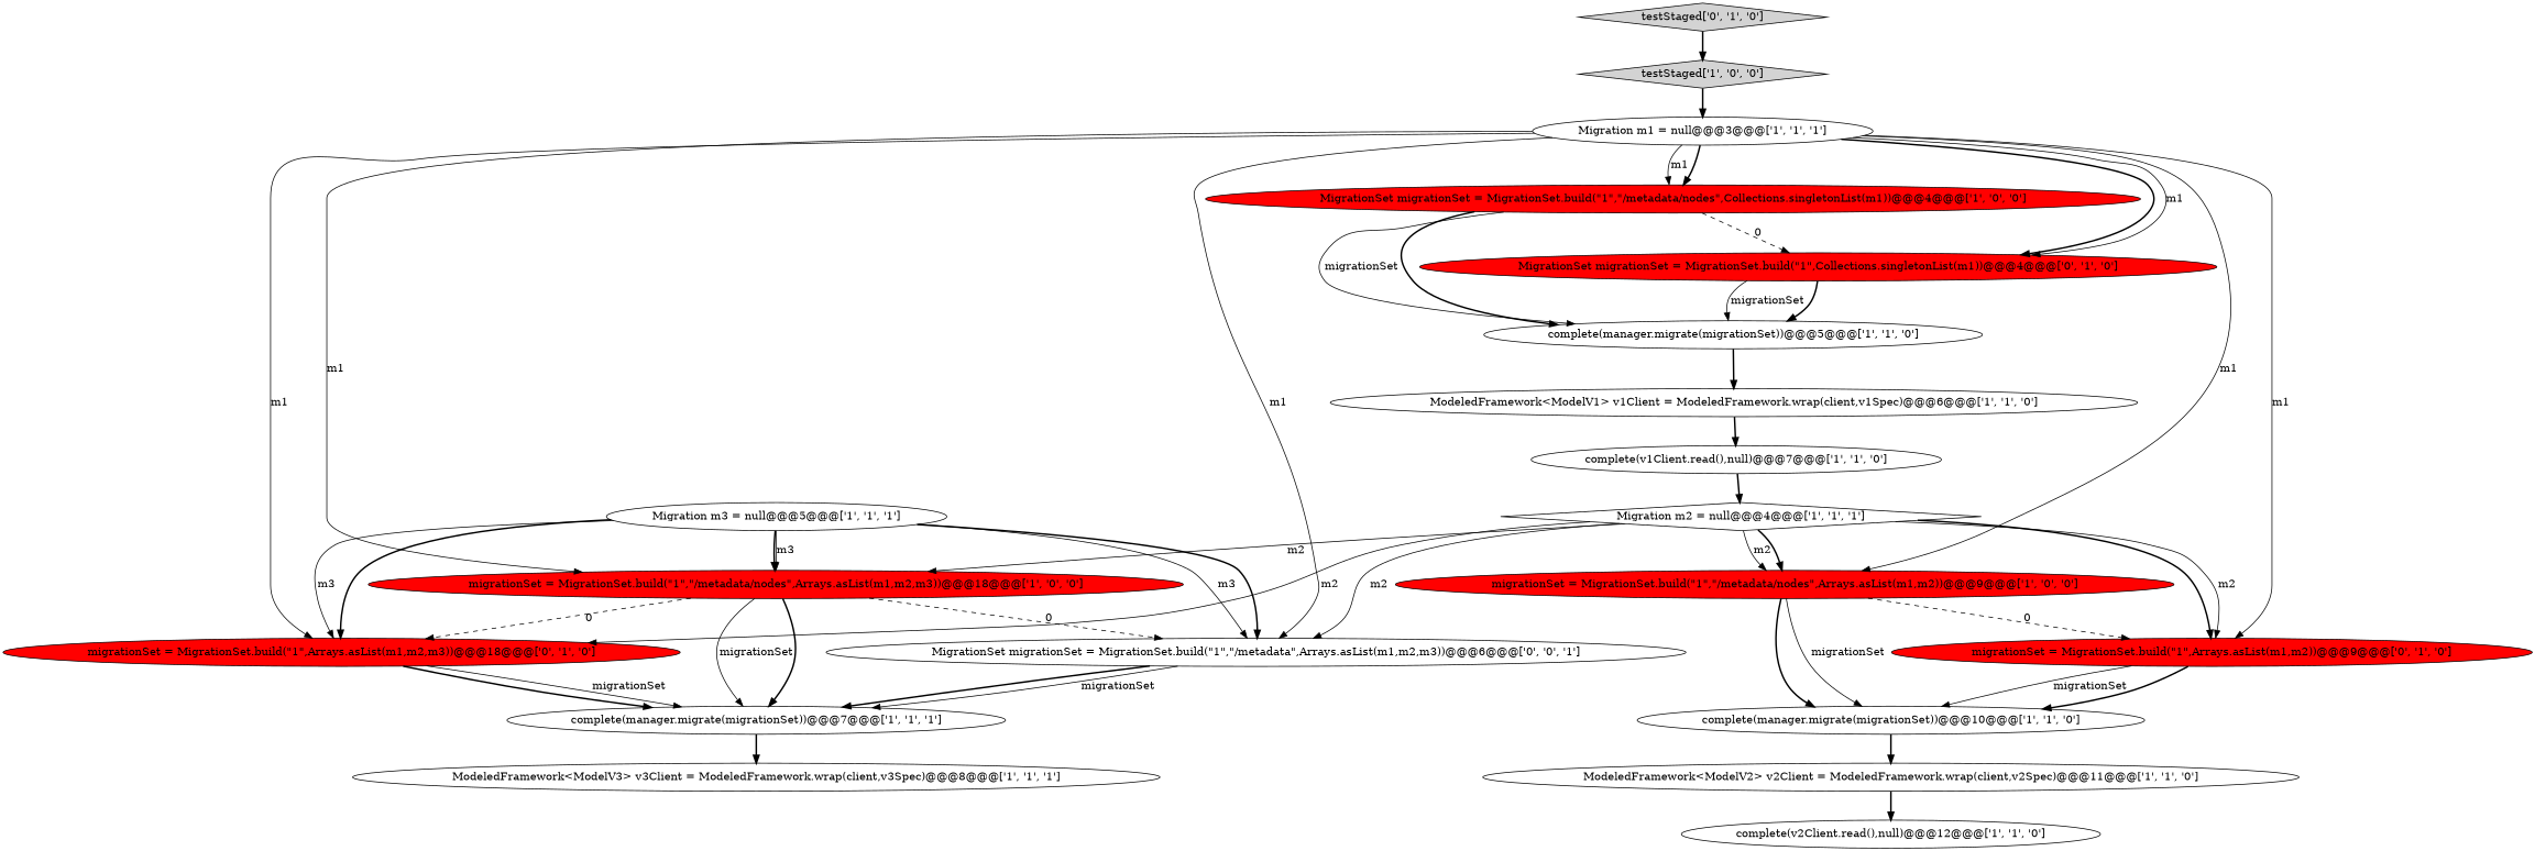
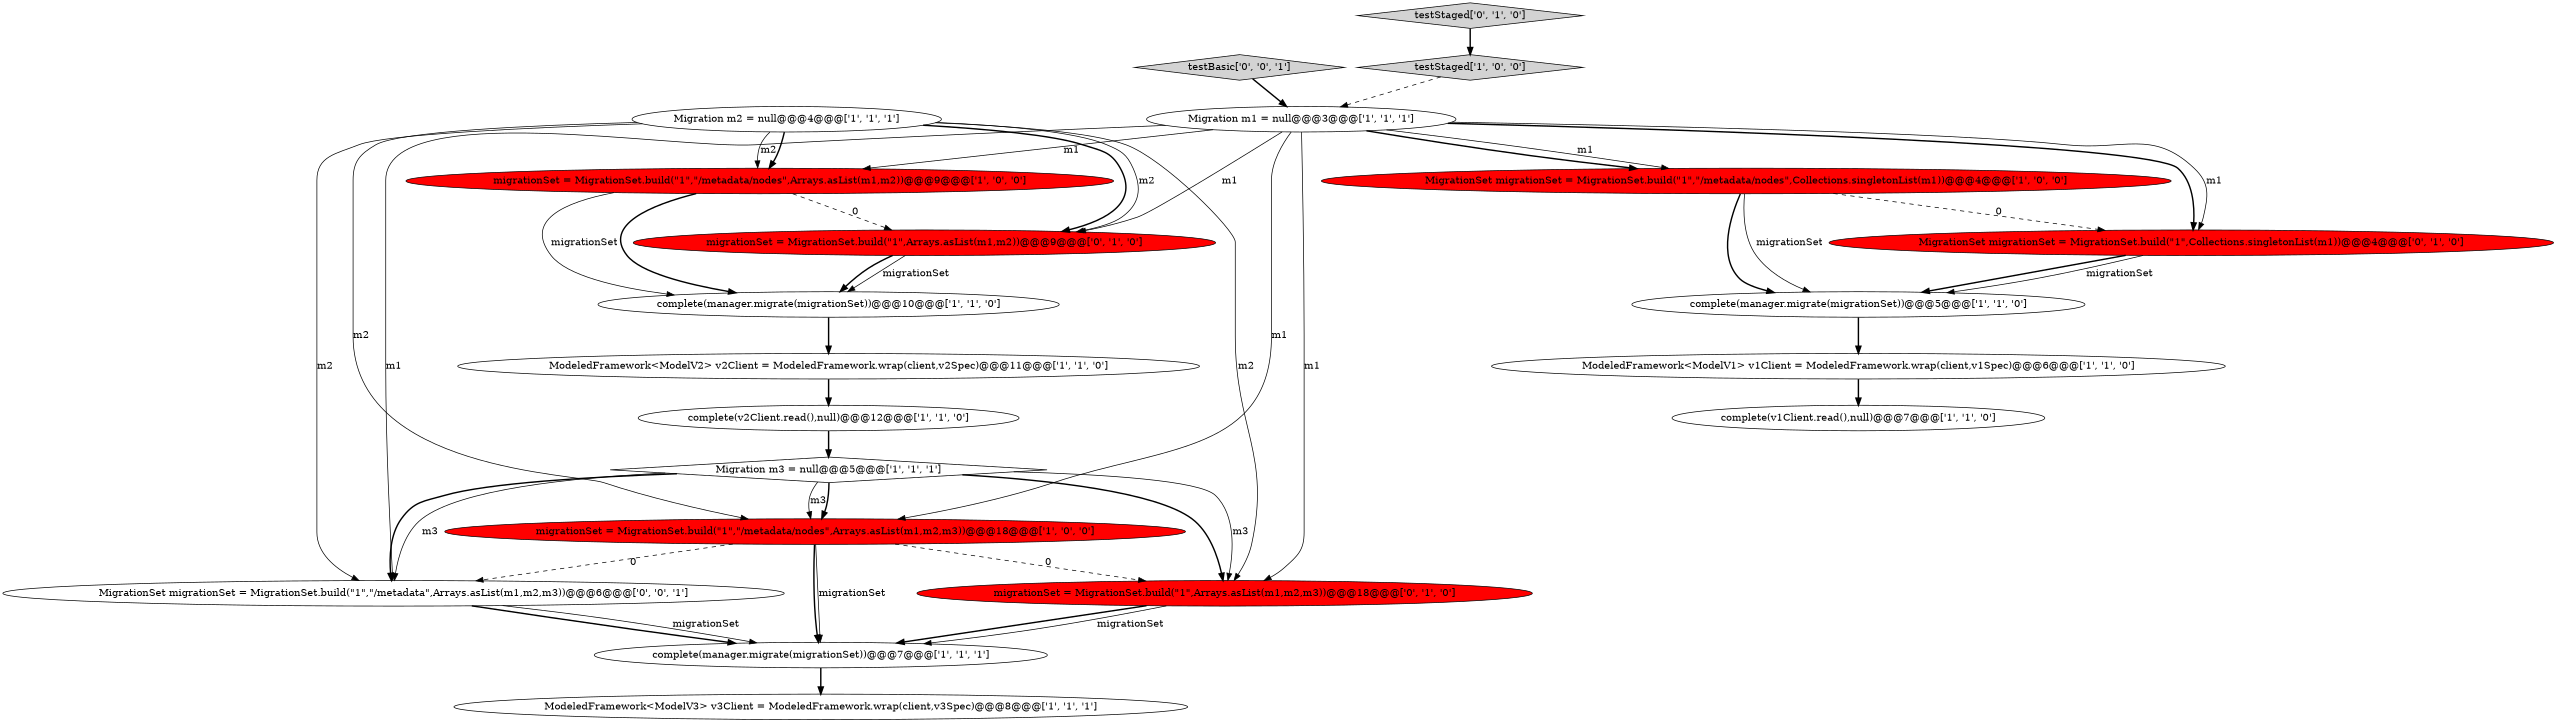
  digraph {
    node [fillcolor=white shape=ellipse style=filled]
    edge [style=bold]
    n1 [label="complete(manager.migrate(migrationSet))@@@7@@@['1', '1', '1']"]
    n2 [label="ModeledFramework<ModelV3> v3Client = ModeledFramework.wrap(client,v3Spec)@@@8@@@['1', '1', '1']"]
+   n3 [fillcolor=lightgray label="testBasic['0', '0', '1']" shape=diamond]
    n4 [label="Migration m1 = null@@@3@@@['1', '1', '1']"]
    n5 [fillcolor=red label="migrationSet = MigrationSet.build(\"1\",Arrays.asList(m1,m2))@@@9@@@['0', '1', '0']"]
    n6 [fillcolor=red label="migrationSet = MigrationSet.build(\"1\",\"/metadata/nodes\",Arrays.asList(m1,m2))@@@9@@@['1', '0', '0']"]
    n7 [fillcolor=red label="migrationSet = MigrationSet.build(\"1\",\"/metadata/nodes\",Arrays.asList(m1,m2,m3))@@@18@@@['1', '0', '0']"]
    n8 [label="MigrationSet migrationSet = MigrationSet.build(\"1\",\"/metadata\",Arrays.asList(m1,m2,m3))@@@6@@@['0', '0', '1']"]
    n9 [fillcolor=red label="migrationSet = MigrationSet.build(\"1\",Arrays.asList(m1,m2,m3))@@@18@@@['0', '1', '0']"]
    n10 [fillcolor=red label="MigrationSet migrationSet = MigrationSet.build(\"1\",Collections.singletonList(m1))@@@4@@@['0', '1', '0']"]
    n11 [fillcolor=red label="MigrationSet migrationSet = MigrationSet.build(\"1\",\"/metadata/nodes\",Collections.singletonList(m1))@@@4@@@['1', '0', '0']"]
    n12 [label="complete(manager.migrate(migrationSet))@@@10@@@['1', '1', '0']"]
    n13 [label="ModeledFramework<ModelV2> v2Client = ModeledFramework.wrap(client,v2Spec)@@@11@@@['1', '1', '0']"]
    n14 [label="ModeledFramework<ModelV1> v1Client = ModeledFramework.wrap(client,v1Spec)@@@6@@@['1', '1', '0']"]
    n15 [label="complete(v1Client.read(),null)@@@7@@@['1', '1', '0']"]
-   n16 [label="Migration m2 = null@@@4@@@['1', '1', '1']" shape=diamond]
+   n16 [label="Migration m2 = null@@@4@@@['1', '1', '1']"]
    n17 [fillcolor=lightgray label="testStaged['0', '1', '0']" shape=diamond]
    n18 [fillcolor=lightgray label="testStaged['1', '0', '0']" shape=diamond]
-   n19 [label="Migration m3 = null@@@5@@@['1', '1', '1']"]
+   n19 [label="Migration m3 = null@@@5@@@['1', '1', '1']" shape=diamond]
    n20 [label="complete(v2Client.read(),null)@@@12@@@['1', '1', '0']"]
    n21 [label="complete(manager.migrate(migrationSet))@@@5@@@['1', '1', '0']"]
    n1 -> n2
+   n3 -> n4
    n4 -> n5 [label=m1 style=solid]
    n4 -> n6 [label=m1 style=solid]
    n4 -> n7 [label=m1 style=solid]
    n4 -> n8 [label=m1 style=solid]
    n4 -> n9 [label=m1 style=solid]
    n4 -> n10
    n4 -> n10 [label=m1 style=solid]
    n4 -> n11
    n4 -> n11 [label=m1 style=solid]
    n5 -> n12 [label=migrationSet style=solid]
    n5 -> n12
    n6 -> n5 [label=0 style=dashed]
    n6 -> n12
    n6 -> n12 [label=migrationSet style=solid]
    n7 -> n1 [label=migrationSet style=solid]
    n7 -> n1
    n7 -> n8 [label=0 style=dashed]
    n7 -> n9 [label=0 style=dashed]
    n8 -> n1
    n8 -> n1 [label=migrationSet style=solid]
    n9 -> n1
    n9 -> n1 [label=migrationSet style=solid]
    n10 -> n21
    n10 -> n21 [label=migrationSet style=solid]
    n11 -> n10 [label=0 style=dashed]
    n11 -> n21
    n11 -> n21 [label=migrationSet style=solid]
    n12 -> n13
    n13 -> n20
    n14 -> n15
-   n15 -> n16
    n16 -> n5
    n16 -> n5 [label=m2 style=solid]
    n16 -> n6 [label=m2 style=solid]
    n16 -> n6
    n16 -> n7 [label=m2 style=solid]
    n16 -> n8 [label=m2 style=solid]
    n16 -> n9 [label=m2 style=solid]
    n17 -> n18
-   n18 -> n4
+   n18 -> n4 [style=dashed]
    n19 -> n7 [label=m3 style=solid]
    n19 -> n7
    n19 -> n8 [label=m3 style=solid]
    n19 -> n8
    n19 -> n9 [label=m3 style=solid]
    n19 -> n9
+   n20 -> n19
    n21 -> n14
  }
